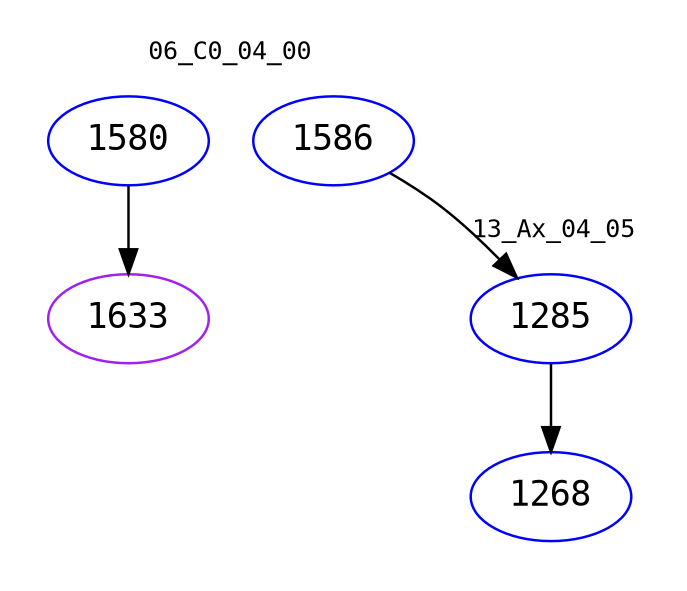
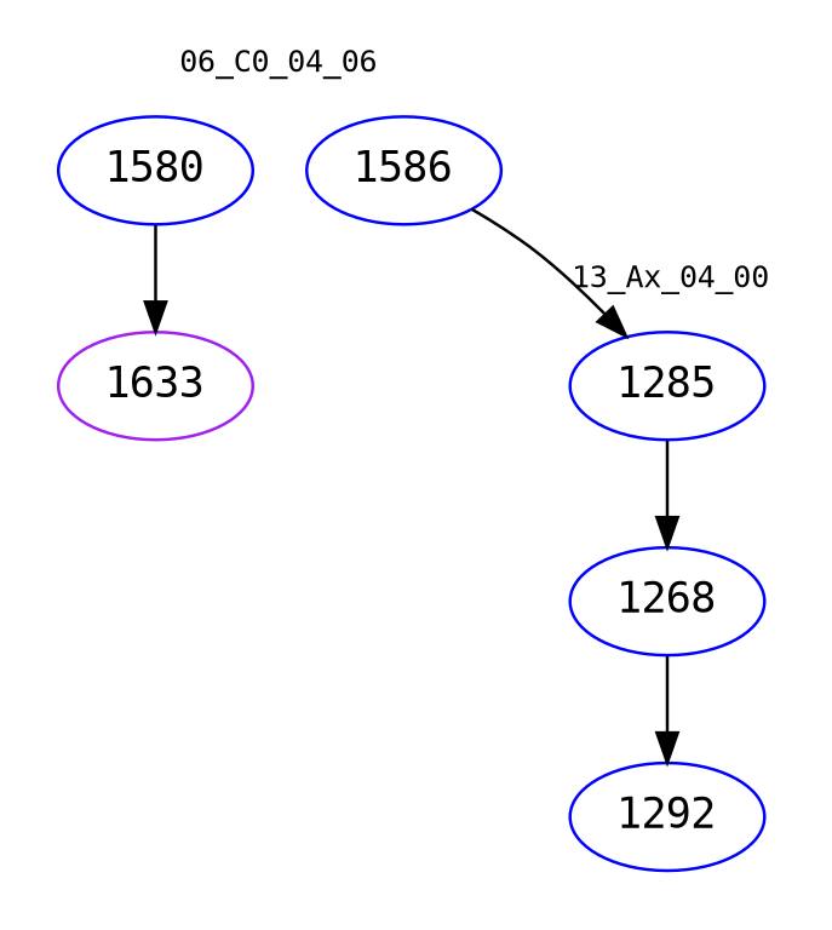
  digraph {
    fontname="DejaVu Sans Mono"
    node [color=blue fontname="DejaVu Sans Mono"]
    edge [color=black fontname="DejaVu Sans Mono"]
    n1 [label=1285]
    n2 [label=1268]
+   n3 [label=1292]
    n4 [label=1586]
    n5 [label=1580]
    n6 [color=purple label=1633]
    subgraph cluster_1 {
      color=white
      fontsize=10
-     label="13_Ax_04_05"
+     label="13_Ax_04_00"
      n1
      n2
+     n3
    }
    subgraph cluster_2 {
      color=white
      fontsize=10
-     label="06_C0_04_00"
+     label="06_C0_04_06"
      n4
      n5
      n6
    }
    n1 -> n2
+   n2 -> n3
    n4 -> n1
    n5 -> n6
  }
